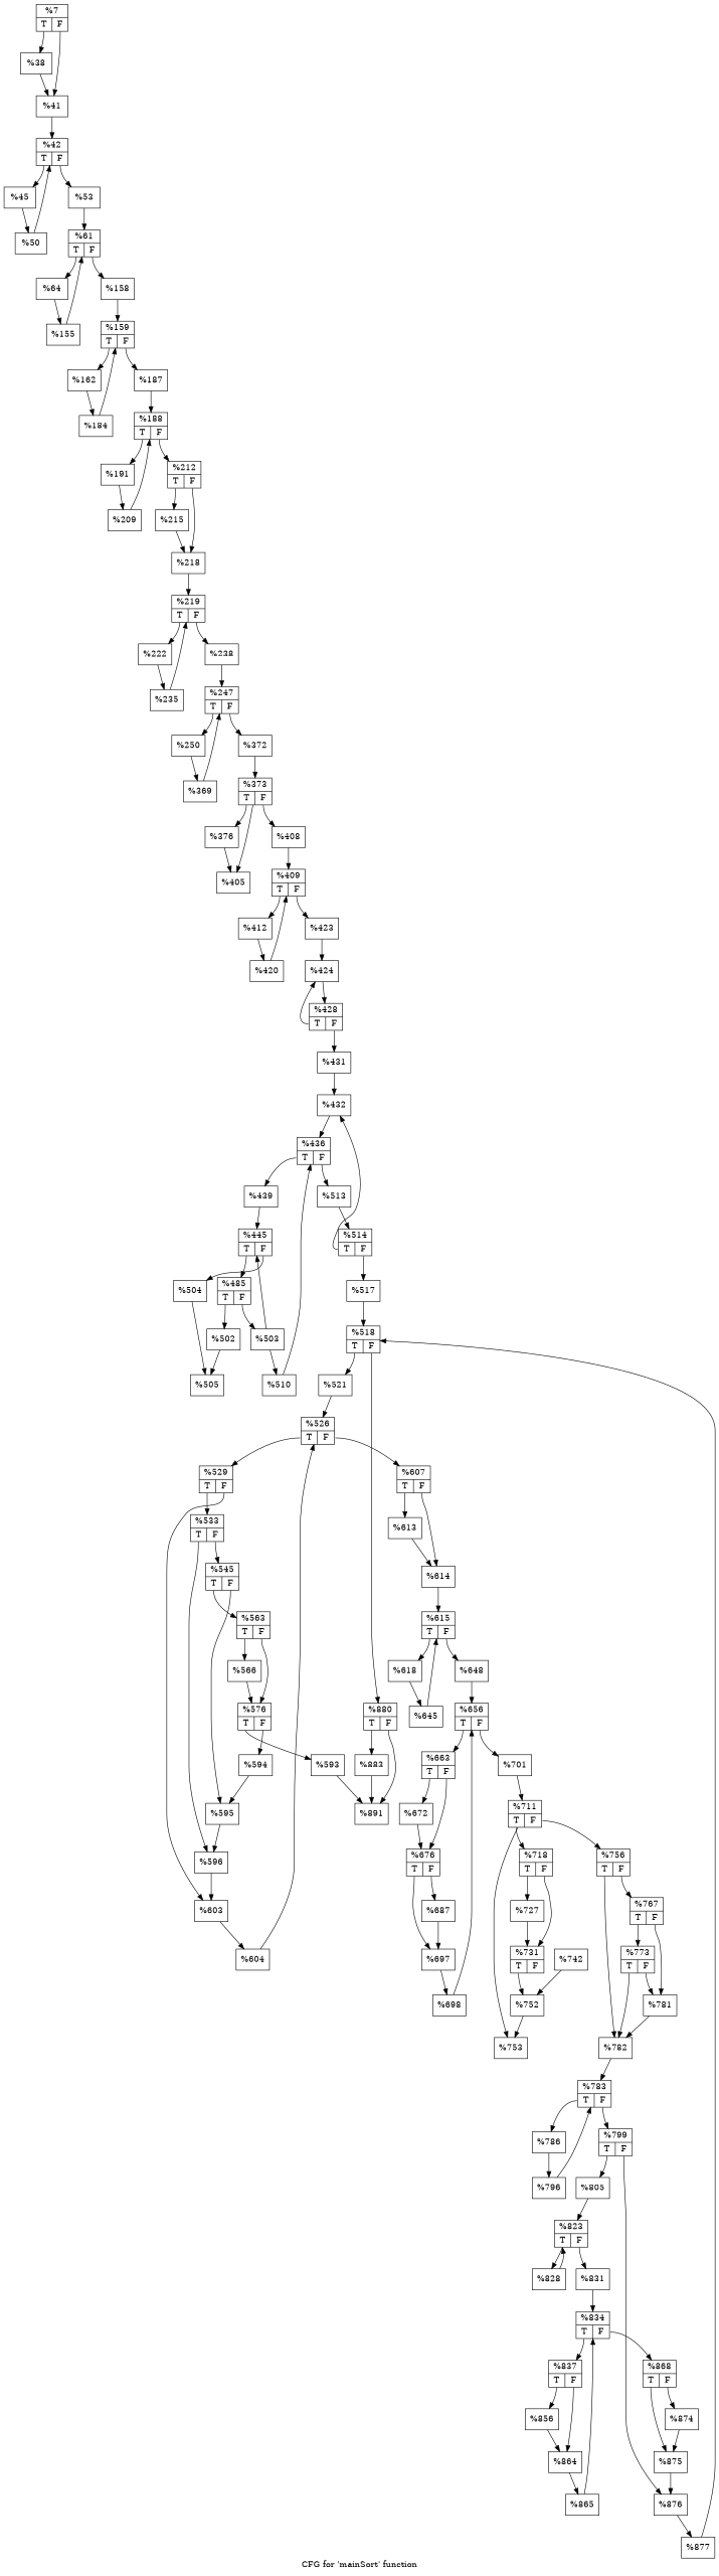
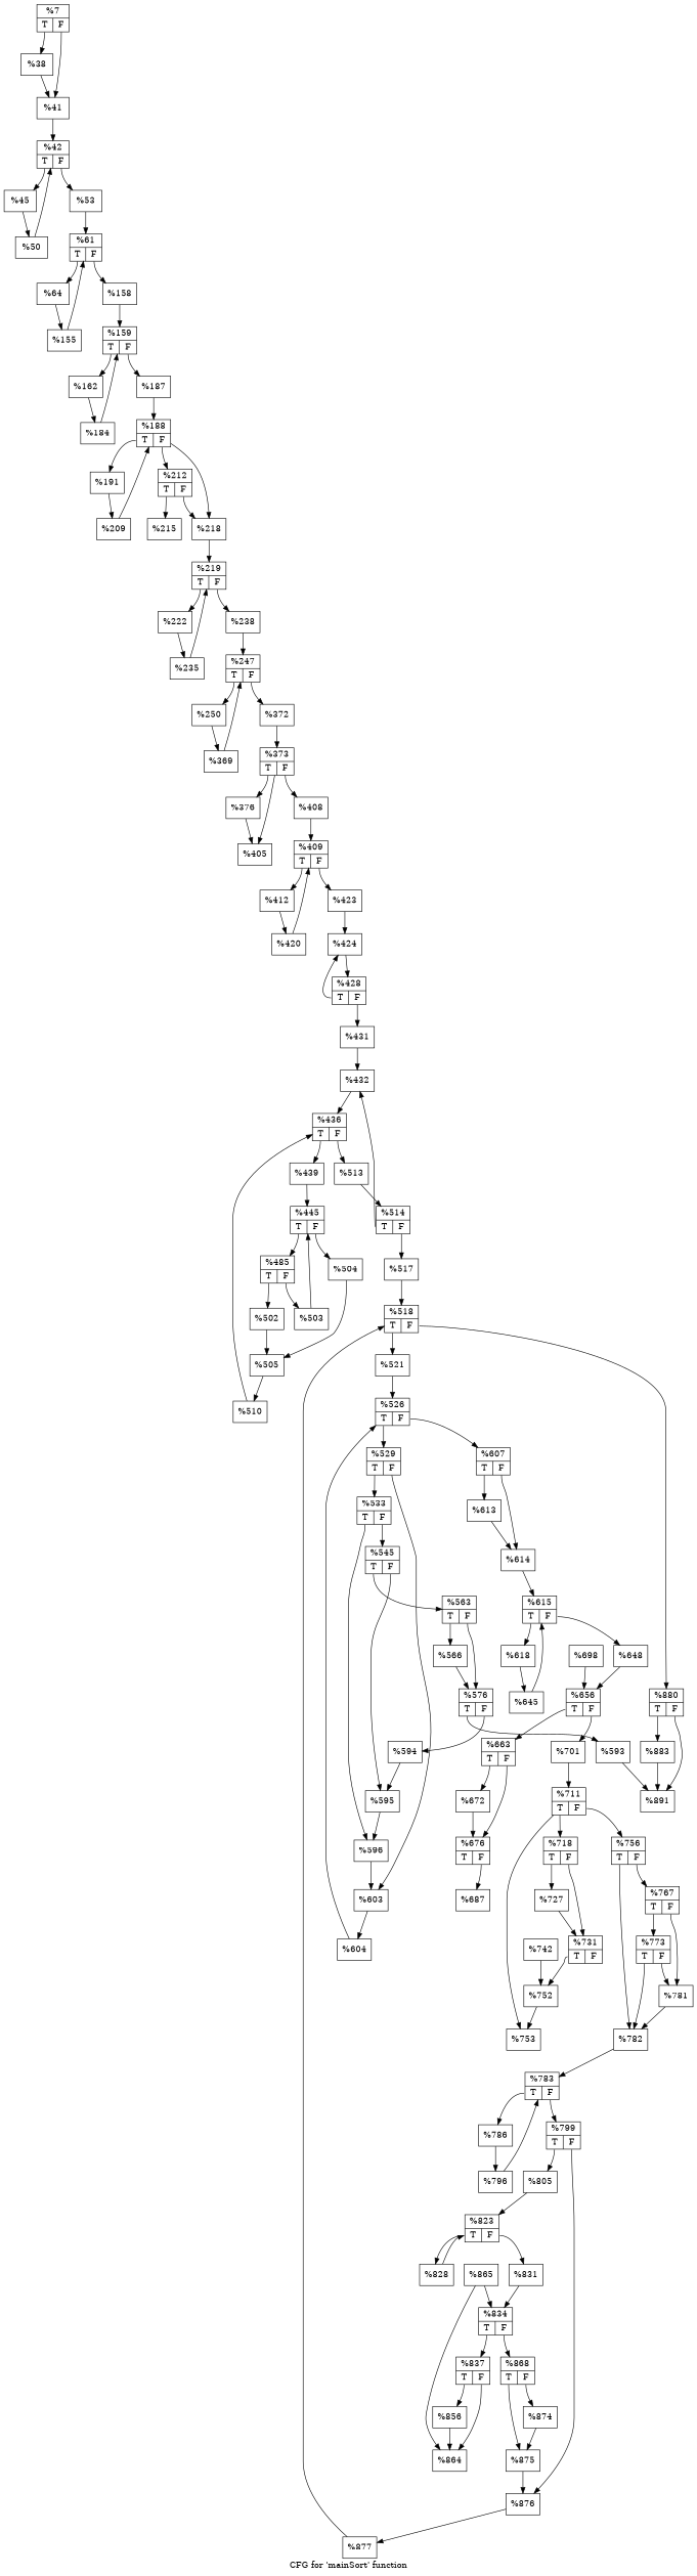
  digraph {
    label="CFG for 'mainSort' function"
    node [shape=record]
    n1 [label="{%7|{<s0>T|<s1>F}}"]
    n2 [label="{%38}"]
    n3 [label="{%41}"]
    n4 [label="{%42|{<s0>T|<s1>F}}"]
    n5 [label="{%45}"]
    n6 [label="{%53}"]
    n7 [label="{%50}"]
    n8 [label="{%61|{<s0>T|<s1>F}}"]
    n9 [label="{%64}"]
    n10 [label="{%158}"]
    n11 [label="{%155}"]
    n12 [label="{%159|{<s0>T|<s1>F}}"]
    n13 [label="{%162}"]
    n14 [label="{%187}"]
    n15 [label="{%184}"]
    n16 [label="{%188|{<s0>T|<s1>F}}"]
    n17 [label="{%191}"]
    n18 [label="{%212|{<s0>T|<s1>F}}"]
    n19 [label="{%209}"]
    n20 [label="{%215}"]
    n21 [label="{%218}"]
    n22 [label="{%219|{<s0>T|<s1>F}}"]
    n23 [label="{%222}"]
    n24 [label="{%238}"]
    n25 [label="{%235}"]
    n26 [label="{%247|{<s0>T|<s1>F}}"]
    n27 [label="{%250}"]
    n28 [label="{%372}"]
    n29 [label="{%369}"]
    n30 [label="{%373|{<s0>T|<s1>F}}"]
    n31 [label="{%376}"]
    n32 [label="{%408}"]
    n33 [label="{%405}"]
    n34 [label="{%409|{<s0>T|<s1>F}}"]
    n35 [label="{%412}"]
    n36 [label="{%423}"]
    n37 [label="{%420}"]
    n38 [label="{%424}"]
    n39 [label="{%428|{<s0>T|<s1>F}}"]
    n40 [label="{%431}"]
    n41 [label="{%432}"]
    n42 [label="{%436|{<s0>T|<s1>F}}"]
    n43 [label="{%439}"]
    n44 [label="{%513}"]
    n45 [label="{%445|{<s0>T|<s1>F}}"]
    n46 [label="{%514|{<s0>T|<s1>F}}"]
    n47 [label="{%485|{<s0>T|<s1>F}}"]
    n48 [label="{%504}"]
    n49 [label="{%517}"]
    n50 [label="{%502}"]
    n51 [label="{%503}"]
    n52 [label="{%505}"]
    n53 [label="{%510}"]
    n54 [label="{%518|{<s0>T|<s1>F}}"]
    n55 [label="{%521}"]
    n56 [label="{%880|{<s0>T|<s1>F}}"]
    n57 [label="{%526|{<s0>T|<s1>F}}"]
    n58 [label="{%891}"]
    n59 [label="{%883}"]
    n60 [label="{%529|{<s0>T|<s1>F}}"]
    n61 [label="{%607|{<s0>T|<s1>F}}"]
    n62 [label="{%533|{<s0>T|<s1>F}}"]
    n63 [label="{%603}"]
    n64 [label="{%613}"]
    n65 [label="{%614}"]
    n66 [label="{%596}"]
    n67 [label="{%545|{<s0>T|<s1>F}}"]
    n68 [label="{%604}"]
    n69 [label="{%615|{<s0>T|<s1>F}}"]
    n70 [label="{%563|{<s0>T|<s1>F}}"]
    n71 [label="{%595}"]
    n72 [label="{%566}"]
    n73 [label="{%576|{<s0>T|<s1>F}}"]
    n74 [label="{%593}"]
    n75 [label="{%594}"]
    n76 [label="{%618}"]
    n77 [label="{%648}"]
    n78 [label="{%645}"]
    n79 [label="{%656|{<s0>T|<s1>F}}"]
    n80 [label="{%663|{<s0>T|<s1>F}}"]
    n81 [label="{%701}"]
    n82 [label="{%672}"]
    n83 [label="{%676|{<s0>T|<s1>F}}"]
    n84 [label="{%711|{<s0>T|<s1>F}}"]
-   n85 [label="{%697}"]
    n86 [label="{%687}"]
    n87 [label="{%718|{<s0>T|<s1>F}}"]
    n88 [label="{%756|{<s0>T|<s1>F}}"]
    n89 [label="{%753}"]
    n90 [label="{%698}"]
    n91 [label="{%727}"]
    n92 [label="{%731|{<s0>T|<s1>F}}"]
    n93 [label="{%782}"]
    n94 [label="{%767|{<s0>T|<s1>F}}"]
    n95 [label="{%752}"]
    n96 [label="{%783|{<s0>T|<s1>F}}"]
    n97 [label="{%773|{<s0>T|<s1>F}}"]
    n98 [label="{%781}"]
    n99 [label="{%742}"]
    n100 [label="{%786}"]
    n101 [label="{%799|{<s0>T|<s1>F}}"]
    n102 [label="{%796}"]
    n103 [label="{%805}"]
    n104 [label="{%876}"]
    n105 [label="{%823|{<s0>T|<s1>F}}"]
    n106 [label="{%877}"]
    n107 [label="{%828}"]
    n108 [label="{%831}"]
    n109 [label="{%834|{<s0>T|<s1>F}}"]
    n110 [label="{%837|{<s0>T|<s1>F}}"]
    n111 [label="{%868|{<s0>T|<s1>F}}"]
    n112 [label="{%856}"]
    n113 [label="{%864}"]
    n114 [label="{%875}"]
    n115 [label="{%874}"]
    n116 [label="{%865}"]
    n1 -> n2 [tailport=s0]
    n1 -> n3 [tailport=s1]
    n2 -> n3
    n3 -> n4
    n4 -> n5 [tailport=s0]
    n4 -> n6 [tailport=s1]
    n5 -> n7
    n6 -> n8
    n7 -> n4
    n8 -> n9 [tailport=s0]
    n8 -> n10 [tailport=s1]
    n9 -> n11
    n10 -> n12
    n11 -> n8
    n12 -> n13 [tailport=s0]
    n12 -> n14 [tailport=s1]
    n13 -> n15
    n14 -> n16
    n15 -> n12
    n16 -> n17 [tailport=s0]
    n16 -> n18 [tailport=s1]
    n17 -> n19
    n18 -> n20 [tailport=s0]
    n18 -> n21 [tailport=s1]
    n19 -> n16
-   n20 -> n21
+   n16 -> n21
    n21 -> n22
    n22 -> n23 [tailport=s0]
    n22 -> n24 [tailport=s1]
    n23 -> n25
    n24 -> n26
    n25 -> n22
    n26 -> n27 [tailport=s0]
    n26 -> n28 [tailport=s1]
    n27 -> n29
    n28 -> n30
    n29 -> n26
    n30 -> n31 [tailport=s0]
    n30 -> n32 [tailport=s1]
    n30 -> n33
    n31 -> n33
    n32 -> n34
    n34 -> n35 [tailport=s0]
    n34 -> n36 [tailport=s1]
    n35 -> n37
    n36 -> n38
    n37 -> n34
    n38 -> n39
    n39 -> n38 [tailport=s0]
    n39 -> n40 [tailport=s1]
    n40 -> n41
    n41 -> n42
    n42 -> n43 [tailport=s0]
    n42 -> n44 [tailport=s1]
    n43 -> n45
    n44 -> n46
    n45 -> n47 [tailport=s0]
    n45 -> n48 [tailport=s1]
    n46 -> n41 [tailport=s0]
    n46 -> n49 [tailport=s1]
    n47 -> n50 [tailport=s0]
    n47 -> n51 [tailport=s1]
    n48 -> n52
    n49 -> n54
    n50 -> n52
    n51 -> n45
-   n51 -> n53
+   n52 -> n53
    n53 -> n42
    n54 -> n55 [tailport=s0]
    n54 -> n56 [tailport=s1]
    n55 -> n57
    n56 -> n58 [tailport=s1]
    n56 -> n59 [tailport=s0]
    n57 -> n60 [tailport=s0]
    n57 -> n61 [tailport=s1]
    n59 -> n58
    n60 -> n62 [tailport=s0]
    n60 -> n63 [tailport=s1]
    n61 -> n64 [tailport=s0]
    n61 -> n65 [tailport=s1]
    n62 -> n66 [tailport=s0]
    n62 -> n67 [tailport=s1]
    n63 -> n68
    n64 -> n65
    n65 -> n69
    n66 -> n63
    n67 -> n70 [tailport=s0]
    n67 -> n71 [tailport=s1]
    n68 -> n57
    n69 -> n76 [tailport=s0]
    n69 -> n77 [tailport=s1]
    n70 -> n72 [tailport=s0]
    n70 -> n73 [tailport=s1]
    n71 -> n66
    n72 -> n73
    n73 -> n74 [tailport=s0]
    n73 -> n75 [tailport=s1]
    n74 -> n58
    n75 -> n71
    n76 -> n78
    n77 -> n79
    n78 -> n69
    n79 -> n80 [tailport=s0]
    n79 -> n81 [tailport=s1]
    n80 -> n82 [tailport=s0]
    n80 -> n83 [tailport=s1]
    n81 -> n84
    n82 -> n83
-   n83 -> n85 [tailport=s0]
    n83 -> n86 [tailport=s1]
    n84 -> n87 [tailport=s0]
    n84 -> n88 [tailport=s1]
    n84 -> n89
-   n85 -> n90
-   n86 -> n85
    n87 -> n91 [tailport=s0]
    n87 -> n92 [tailport=s1]
    n88 -> n93 [tailport=s0]
    n88 -> n94 [tailport=s1]
    n90 -> n79
    n91 -> n92
    n92 -> n95 [tailport=s0]
    n93 -> n96
    n94 -> n97 [tailport=s0]
    n94 -> n98 [tailport=s1]
    n95 -> n89
    n96 -> n100 [tailport=s0]
    n96 -> n101 [tailport=s1]
    n97 -> n93 [tailport=s0]
    n97 -> n98 [tailport=s1]
    n98 -> n93
    n99 -> n95
    n100 -> n102
    n101 -> n103 [tailport=s0]
    n101 -> n104 [tailport=s1]
    n102 -> n96
    n103 -> n105
    n104 -> n106
    n105 -> n107 [tailport=s0]
    n105 -> n108 [tailport=s1]
    n106 -> n54
    n107 -> n105
    n108 -> n109
    n109 -> n110 [tailport=s0]
    n109 -> n111 [tailport=s1]
    n110 -> n112 [tailport=s0]
    n110 -> n113 [tailport=s1]
    n111 -> n114 [tailport=s0]
    n111 -> n115 [tailport=s1]
    n112 -> n113
-   n113 -> n116
+   n116 -> n113
    n114 -> n104
    n115 -> n114
    n116 -> n109
  }
